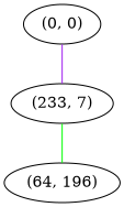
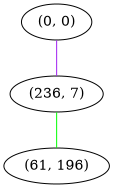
  graph {
-   "(236, 7)" [label="(233, 7)"]
-   "(64, 196)"
+   "(236, 7)"
+   "(64, 196)" [label="(61, 196)"]
    "(0, 0)"
    "(236, 7)" -- "(64, 196)" [color=green weight=2]
    "(0, 0)" -- "(236, 7)" [color=purple weight=4]
  }
